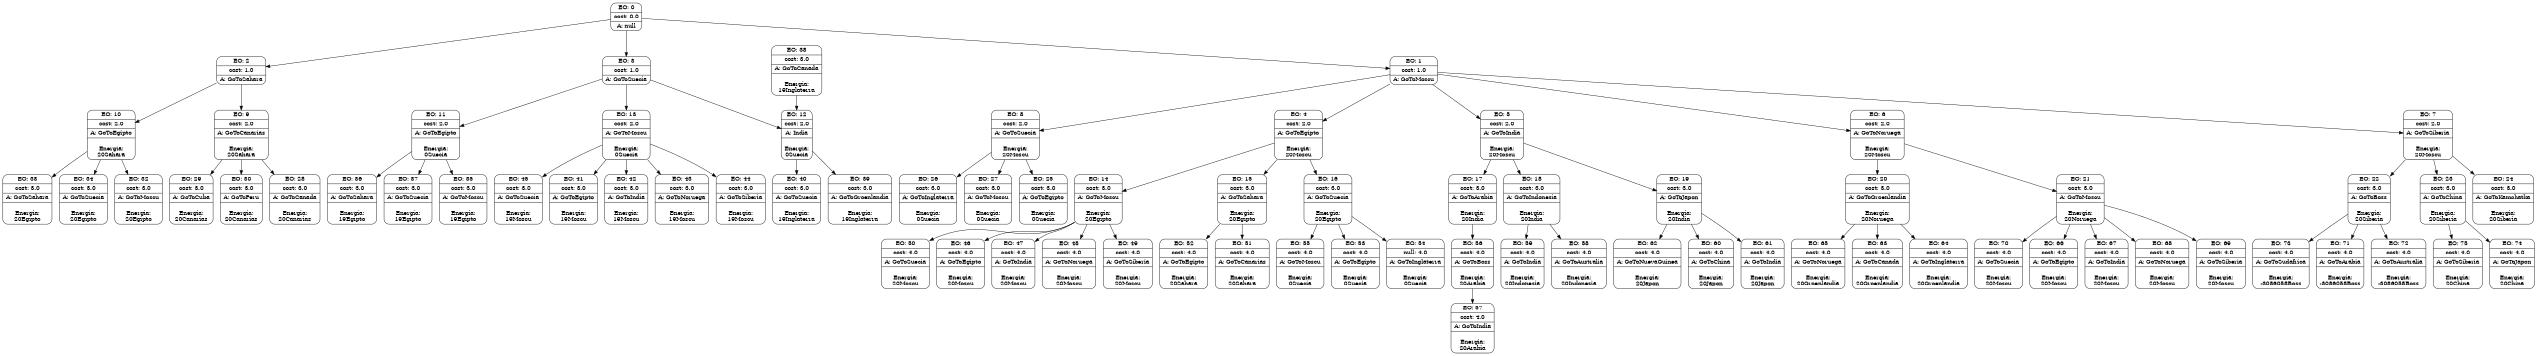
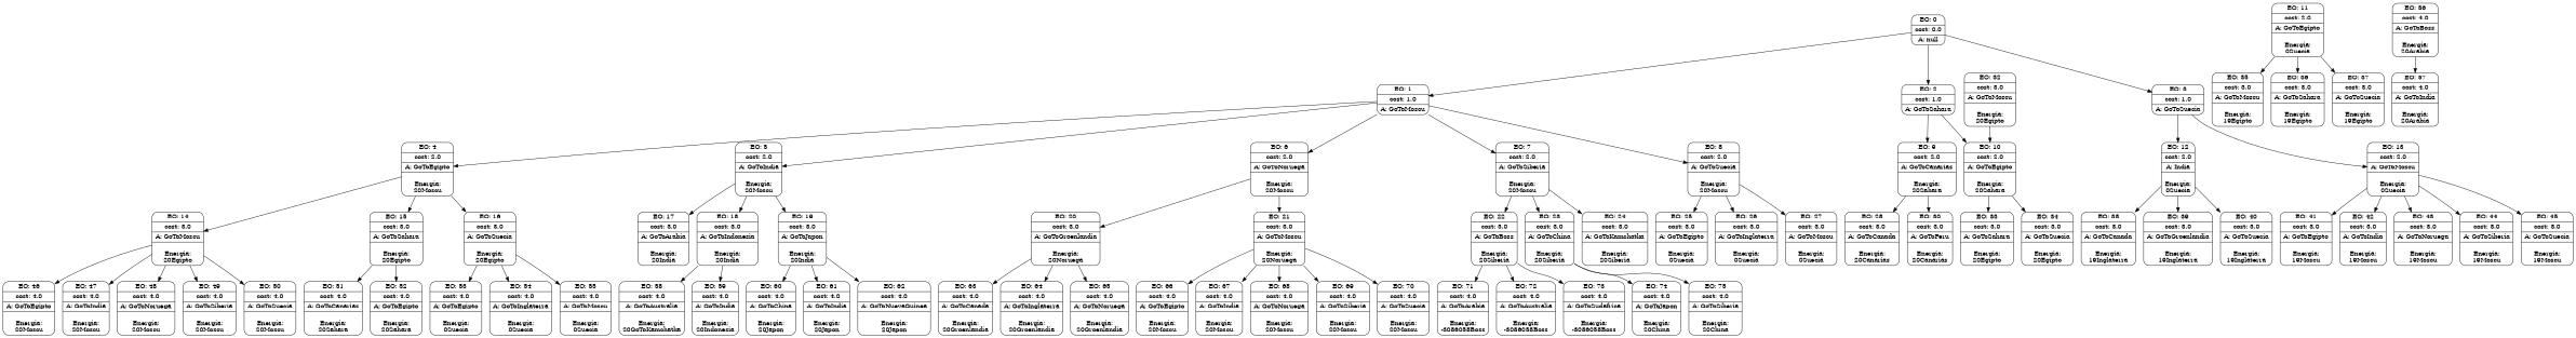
  digraph {
    node [shape=Mrecord]
    n1 [label="{EO: 0|cost: 0.0|A: null}"]
    n2 [label="{EO: 1|cost: 1.0|A: GoToMoscu}"]
    n3 [label="{EO: 2|cost: 1.0|A: GoToSahara}"]
    n4 [label="{EO: 3|cost: 1.0|A: GoToSuecia}"]
    n5 [label="{EO: 4|cost: 2.0|A: GoToEgipto|{\nEnergia:\n20Moscu\n}}"]
    n6 [label="{EO: 5|cost: 2.0|A: GoToIndia|{\nEnergia:\n20Moscu\n}}"]
    n7 [label="{EO: 6|cost: 2.0|A: GoToNoruega|{\nEnergia:\n20Moscu\n}}"]
    n8 [label="{EO: 7|cost: 2.0|A: GoToSiberia|{\nEnergia:\n20Moscu\n}}"]
    n9 [label="{EO: 8|cost: 2.0|A: GoToSuecia|{\nEnergia:\n20Moscu\n}}"]
    n10 [label="{EO: 9|cost: 2.0|A: GoToCanarias|{\nEnergia:\n20Sahara\n}}"]
    n11 [label="{EO: 10|cost: 2.0|A: GoToEgipto|{\nEnergia:\n20Sahara\n}}"]
    n12 [label="{EO: 11|cost: 2.0|A: GoToEgipto|{\nEnergia:\n0Suecia\n}}"]
    n13 [label="{EO: 12|cost: 2.0|A: India|{\nEnergia:\n0Suecia\n}}"]
    n14 [label="{EO: 13|cost: 2.0|A: GoToMoscu|{\nEnergia:\n0Suecia\n}}"]
    n15 [label="{EO: 14|cost: 3.0|A: GoToMoscu|{\nEnergia:\n20Egipto\n}}"]
    n16 [label="{EO: 15|cost: 3.0|A: GoToSahara|{\nEnergia:\n20Egipto\n}}"]
    n17 [label="{EO: 16|cost: 3.0|A: GoToSuecia|{\nEnergia:\n20Egipto\n}}"]
    n18 [label="{EO: 17|cost: 3.0|A: GoToArabia|{\nEnergia:\n20India\n}}"]
    n19 [label="{EO: 18|cost: 3.0|A: GoToIndonesia|{\nEnergia:\n20India\n}}"]
    n20 [label="{EO: 19|cost: 3.0|A: GoToJapon|{\nEnergia:\n20India\n}}"]
    n21 [label="{EO: 20|cost: 3.0|A: GoToGroenlandia|{\nEnergia:\n20Noruega\n}}"]
    n22 [label="{EO: 21|cost: 3.0|A: GoToMoscu|{\nEnergia:\n20Noruega\n}}"]
    n23 [label="{EO: 22|cost: 3.0|A: GoToBoss|{\nEnergia:\n20Siberia\n}}"]
    n24 [label="{EO: 23|cost: 3.0|A: GoToChina|{\nEnergia:\n20Siberia\n}}"]
    n25 [label="{EO: 24|cost: 3.0|A: GoToKamchatka|{\nEnergia:\n20Siberia\n}}"]
    n26 [label="{EO: 25|cost: 3.0|A: GoToEgipto|{\nEnergia:\n0Suecia\n}}"]
    n27 [label="{EO: 26|cost: 3.0|A: GoToInglaterra|{\nEnergia:\n0Suecia\n}}"]
    n28 [label="{EO: 27|cost: 3.0|A: GoToMoscu|{\nEnergia:\n0Suecia\n}}"]
    n29 [label="{EO: 46|cost: 4.0|A: GoToEgipto|{\nEnergia:\n20Moscu\n}}"]
    n30 [label="{EO: 47|cost: 4.0|A: GoToIndia|{\nEnergia:\n20Moscu\n}}"]
    n31 [label="{EO: 48|cost: 4.0|A: GoToNoruega|{\nEnergia:\n20Moscu\n}}"]
    n32 [label="{EO: 49|cost: 4.0|A: GoToSiberia|{\nEnergia:\n20Moscu\n}}"]
    n33 [label="{EO: 50|cost: 4.0|A: GoToSuecia|{\nEnergia:\n20Moscu\n}}"]
    n34 [label="{EO: 51|cost: 4.0|A: GoToCanarias|{\nEnergia:\n20Sahara\n}}"]
    n35 [label="{EO: 52|cost: 4.0|A: GoToEgipto|{\nEnergia:\n20Sahara\n}}"]
    n36 [label="{EO: 53|cost: 4.0|A: GoToEgipto|{\nEnergia:\n0Suecia\n}}"]
-   n37 [label="{EO: 54|null: 4.0|A: GoToInglaterra|{\nEnergia:\n0Suecia\n}}"]
+   n37 [label="{EO: 54|cost: 4.0|A: GoToInglaterra|{\nEnergia:\n0Suecia\n}}"]
    n38 [label="{EO: 55|cost: 4.0|A: GoToMoscu|{\nEnergia:\n0Suecia\n}}"]
    n39 [label="{EO: 56|cost: 4.0|A: GoToBoss|{\nEnergia:\n20Arabia\n}}"]
-   n40 [label="{EO: 58|cost: 4.0|A: GoToAustralia|{\nEnergia:\n20Indonesia\n}}"]
+   n40 [label="{EO: 58|cost: 4.0|A: GoToAustralia|{\nEnergia:\n20GoToKamchatka\n}}"]
    n41 [label="{EO: 59|cost: 4.0|A: GoToIndia|{\nEnergia:\n20Indonesia\n}}"]
    n42 [label="{EO: 60|cost: 4.0|A: GoToChina|{\nEnergia:\n20Japon\n}}"]
    n43 [label="{EO: 61|cost: 4.0|A: GoToIndia|{\nEnergia:\n20Japon\n}}"]
    n44 [label="{EO: 62|cost: 4.0|A: GoToNuevaGuinea|{\nEnergia:\n20Japon\n}}"]
    n45 [label="{EO: 57|cost: 4.0|A: GoToIndia|{\nEnergia:\n20Arabia\n}}"]
    n46 [label="{EO: 63|cost: 4.0|A: GoToCanada|{\nEnergia:\n20Groenlandia\n}}"]
    n47 [label="{EO: 64|cost: 4.0|A: GoToInglaterra|{\nEnergia:\n20Groenlandia\n}}"]
    n48 [label="{EO: 65|cost: 4.0|A: GoToNoruega|{\nEnergia:\n20Groenlandia\n}}"]
    n49 [label="{EO: 66|cost: 4.0|A: GoToEgipto|{\nEnergia:\n20Moscu\n}}"]
    n50 [label="{EO: 67|cost: 4.0|A: GoToIndia|{\nEnergia:\n20Moscu\n}}"]
    n51 [label="{EO: 68|cost: 4.0|A: GoToNoruega|{\nEnergia:\n20Moscu\n}}"]
    n52 [label="{EO: 69|cost: 4.0|A: GoToSiberia|{\nEnergia:\n20Moscu\n}}"]
    n53 [label="{EO: 70|cost: 4.0|A: GoToSuecia|{\nEnergia:\n20Moscu\n}}"]
    n54 [label="{EO: 71|cost: 4.0|A: GoToArabia|{\nEnergia:\n-3086058Boss\n}}"]
    n55 [label="{EO: 72|cost: 4.0|A: GoToAustralia|{\nEnergia:\n-3086058Boss\n}}"]
    n56 [label="{EO: 73|cost: 4.0|A: GoToSudafrica|{\nEnergia:\n-3086058Boss\n}}"]
    n57 [label="{EO: 74|cost: 4.0|A: GoToJapon|{\nEnergia:\n20China\n}}"]
    n58 [label="{EO: 75|cost: 4.0|A: GoToSiberia|{\nEnergia:\n20China\n}}"]
    n59 [label="{EO: 28|cost: 3.0|A: GoToCanada|{\nEnergia:\n20Canarias\n}}"]
-   n60 [label="{EO: 29|cost: 3.0|A: GoToCuba|{\nEnergia:\n20Canarias\n}}"]
    n61 [label="{EO: 30|cost: 3.0|A: GoToPeru|{\nEnergia:\n20Canarias\n}}"]
    n62 [label="{EO: 32|cost: 3.0|A: GoToMoscu|{\nEnergia:\n20Egipto\n}}"]
    n63 [label="{EO: 33|cost: 3.0|A: GoToSahara|{\nEnergia:\n20Egipto\n}}"]
    n64 [label="{EO: 34|cost: 3.0|A: GoToSuecia|{\nEnergia:\n20Egipto\n}}"]
    n65 [label="{EO: 35|cost: 3.0|A: GoToMoscu|{\nEnergia:\n19Egipto\n}}"]
    n66 [label="{EO: 36|cost: 3.0|A: GoToSahara|{\nEnergia:\n19Egipto\n}}"]
    n67 [label="{EO: 37|cost: 3.0|A: GoToSuecia|{\nEnergia:\n19Egipto\n}}"]
    n68 [label="{EO: 38|cost: 3.0|A: GoToCanada|{\nEnergia:\n19Inglaterra\n}}"]
    n69 [label="{EO: 39|cost: 3.0|A: GoToGroenlandia|{\nEnergia:\n19Inglaterra\n}}"]
    n70 [label="{EO: 40|cost: 3.0|A: GoToSuecia|{\nEnergia:\n19Inglaterra\n}}"]
    n71 [label="{EO: 41|cost: 3.0|A: GoToEgipto|{\nEnergia:\n19Moscu\n}}"]
    n72 [label="{EO: 42|cost: 3.0|A: GoToIndia|{\nEnergia:\n19Moscu\n}}"]
    n73 [label="{EO: 43|cost: 3.0|A: GoToNoruega|{\nEnergia:\n19Moscu\n}}"]
    n74 [label="{EO: 44|cost: 3.0|A: GoToSiberia|{\nEnergia:\n19Moscu\n}}"]
    n75 [label="{EO: 45|cost: 3.0|A: GoToSuecia|{\nEnergia:\n19Moscu\n}}"]
    n1 -> n2
    n1 -> n3
    n1 -> n4
    n2 -> n5
    n2 -> n6
    n2 -> n7
    n2 -> n8
    n2 -> n9
    n3 -> n10
    n3 -> n11
-   n4 -> n12
    n4 -> n13
    n4 -> n14
    n5 -> n15
    n5 -> n16
    n5 -> n17
    n6 -> n18
    n6 -> n19
    n6 -> n20
    n7 -> n21
    n7 -> n22
    n8 -> n23
    n8 -> n24
    n8 -> n25
    n9 -> n26
    n9 -> n27
    n9 -> n28
    n10 -> n59
-   n10 -> n60
    n10 -> n61
-   n11 -> n62
+   n62 -> n11
    n11 -> n63
    n11 -> n64
    n12 -> n65
    n12 -> n66
    n12 -> n67
-   n68 -> n13
+   n13 -> n68
    n13 -> n69
    n13 -> n70
    n14 -> n71
    n14 -> n72
    n14 -> n73
    n14 -> n74
    n14 -> n75
    n15 -> n29
    n15 -> n30
    n15 -> n31
    n15 -> n32
    n15 -> n33
    n16 -> n34
    n16 -> n35
    n17 -> n36
    n17 -> n37
    n17 -> n38
-   n18 -> n39
    n19 -> n40
    n19 -> n41
    n20 -> n42
    n20 -> n43
    n20 -> n44
    n21 -> n46
    n21 -> n47
    n21 -> n48
    n22 -> n49
    n22 -> n50
    n22 -> n51
    n22 -> n52
    n22 -> n53
    n23 -> n54
    n23 -> n55
    n23 -> n56
    n24 -> n57
    n24 -> n58
    n39 -> n45
  }
